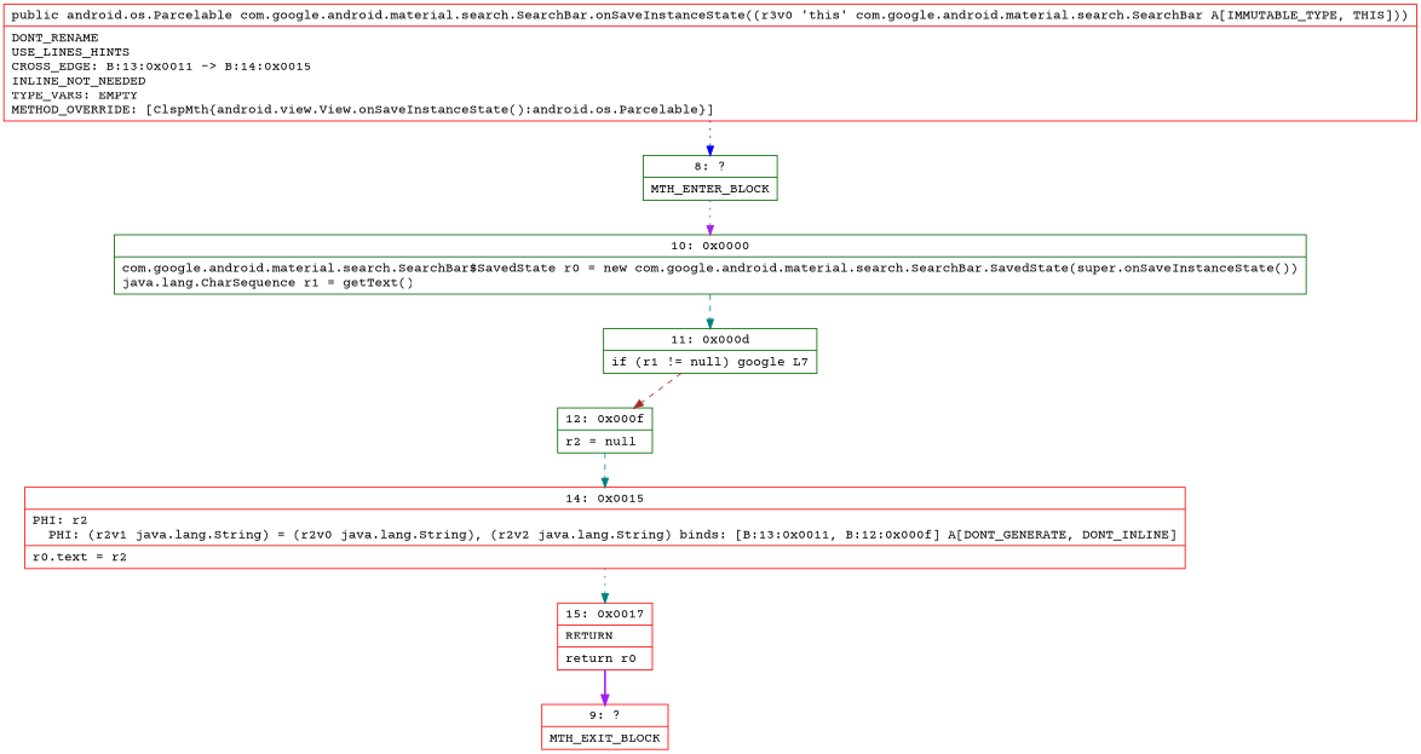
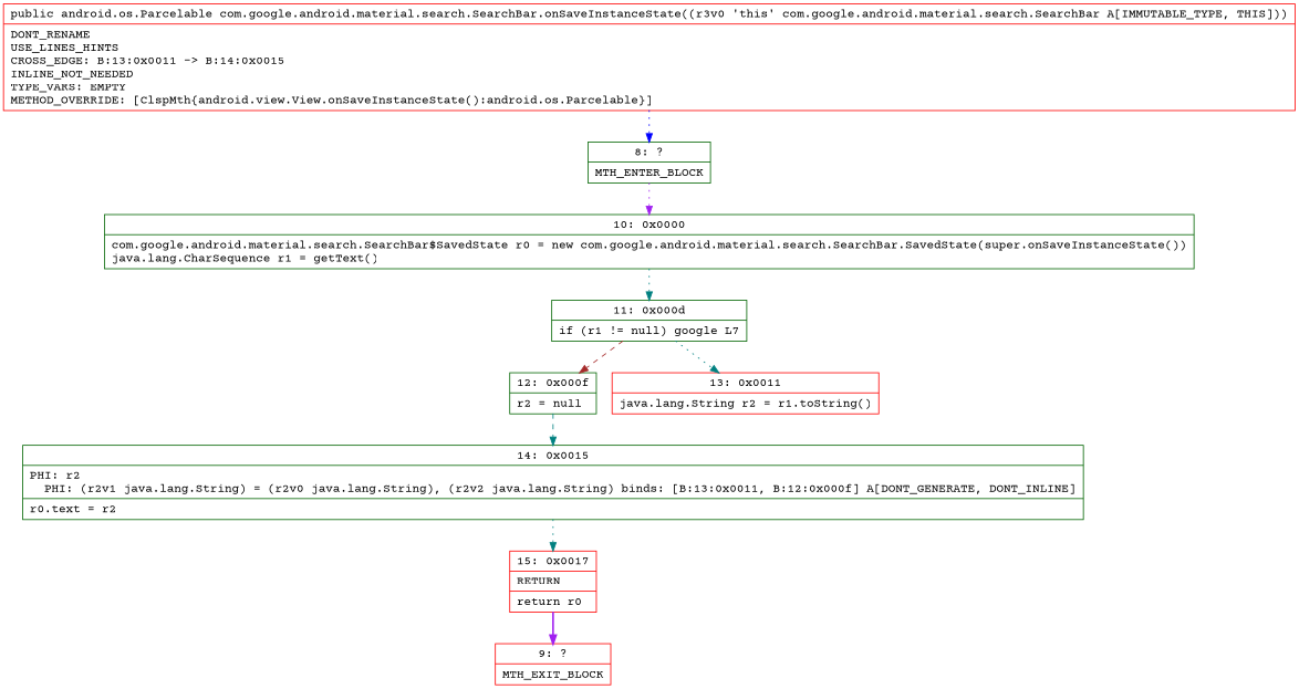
  digraph {
    fontname="Courier Prime"
    node [color=darkgreen fontname="Courier Prime" shape=record]
    edge [color=teal fontname="Courier Prime" style=dotted]
    n1 [label="{8\:\ ?|MTH_ENTER_BLOCK\l}"]
    n2 [label="{10\:\ 0x0000|com.google.android.material.search.SearchBar$SavedState r0 = new com.google.android.material.search.SearchBar.SavedState(super.onSaveInstanceState())\ljava.lang.CharSequence r1 = getText()\l}"]
    n3 [label="{11\:\ 0x000d|if (r1 != null) google L7\l}"]
    n4 [label="{12\:\ 0x000f|r2 = null\l}"]
-   n6 [color=red label="{14\:\ 0x0015|PHI: r2 \l  PHI: (r2v1 java.lang.String) = (r2v0 java.lang.String), (r2v2 java.lang.String) binds: [B:13:0x0011, B:12:0x000f] A[DONT_GENERATE, DONT_INLINE]\l|r0.text = r2\l}"]
+   n5 [color=red label="{13\:\ 0x0011|java.lang.String r2 = r1.toString()\l}"]
+   n6 [label="{14\:\ 0x0015|PHI: r2 \l  PHI: (r2v1 java.lang.String) = (r2v0 java.lang.String), (r2v2 java.lang.String) binds: [B:13:0x0011, B:12:0x000f] A[DONT_GENERATE, DONT_INLINE]\l|r0.text = r2\l}"]
    n7 [color=red label="{15\:\ 0x0017|RETURN\l|return r0\l}"]
    n8 [color=red label="{9\:\ ?|MTH_EXIT_BLOCK\l}"]
    n9 [color=red label="{public android.os.Parcelable com.google.android.material.search.SearchBar.onSaveInstanceState((r3v0 'this' com.google.android.material.search.SearchBar A[IMMUTABLE_TYPE, THIS]))  | DONT_RENAME\lUSE_LINES_HINTS\lCROSS_EDGE: B:13:0x0011 \-\> B:14:0x0015\lINLINE_NOT_NEEDED\lTYPE_VARS: EMPTY\lMETHOD_OVERRIDE: [ClspMth\{android.view.View.onSaveInstanceState():android.os.Parcelable\}]\l}"]
    n1 -> n2 [color=purple]
-   n2 -> n3 [style=dashed]
+   n2 -> n3
    n3 -> n4 [color=brown style=dashed]
+   n3 -> n5
    n4 -> n6 [style=dashed]
    n6 -> n7
    n7 -> n8 [color=purple style=bold]
    n9 -> n1 [color=blue]
  }
